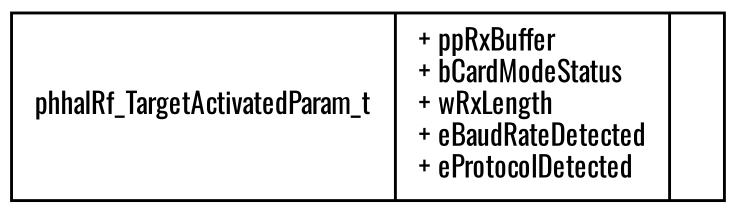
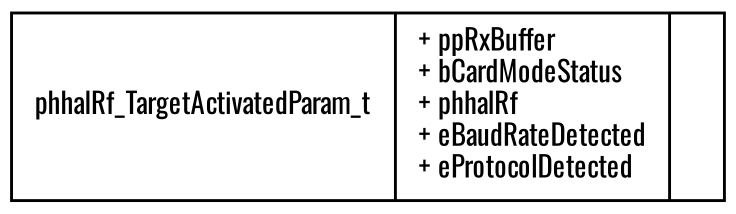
  digraph {
    rankdir=LR
    fontname=Oswald
-   n1 [color=black fillcolor=white fontcolor=black fontname=Oswald fontsize=10 height=0.2 label="{phhalRf_TargetActivatedParam_t\n|+ ppRxBuffer\l+ bCardModeStatus\l+ wRxLength\l+ eBaudRateDetected\l+ eProtocolDetected\l|}" shape=record style=filled width=0.4]
+   n1 [color=black fillcolor=white fontcolor=black fontname=Oswald fontsize=10 height=0.2 label="{phhalRf_TargetActivatedParam_t\n|+ ppRxBuffer\l+ bCardModeStatus\l+ phhalRf\l+ eBaudRateDetected\l+ eProtocolDetected\l|}" shape=record style=filled width=0.4]
  }
